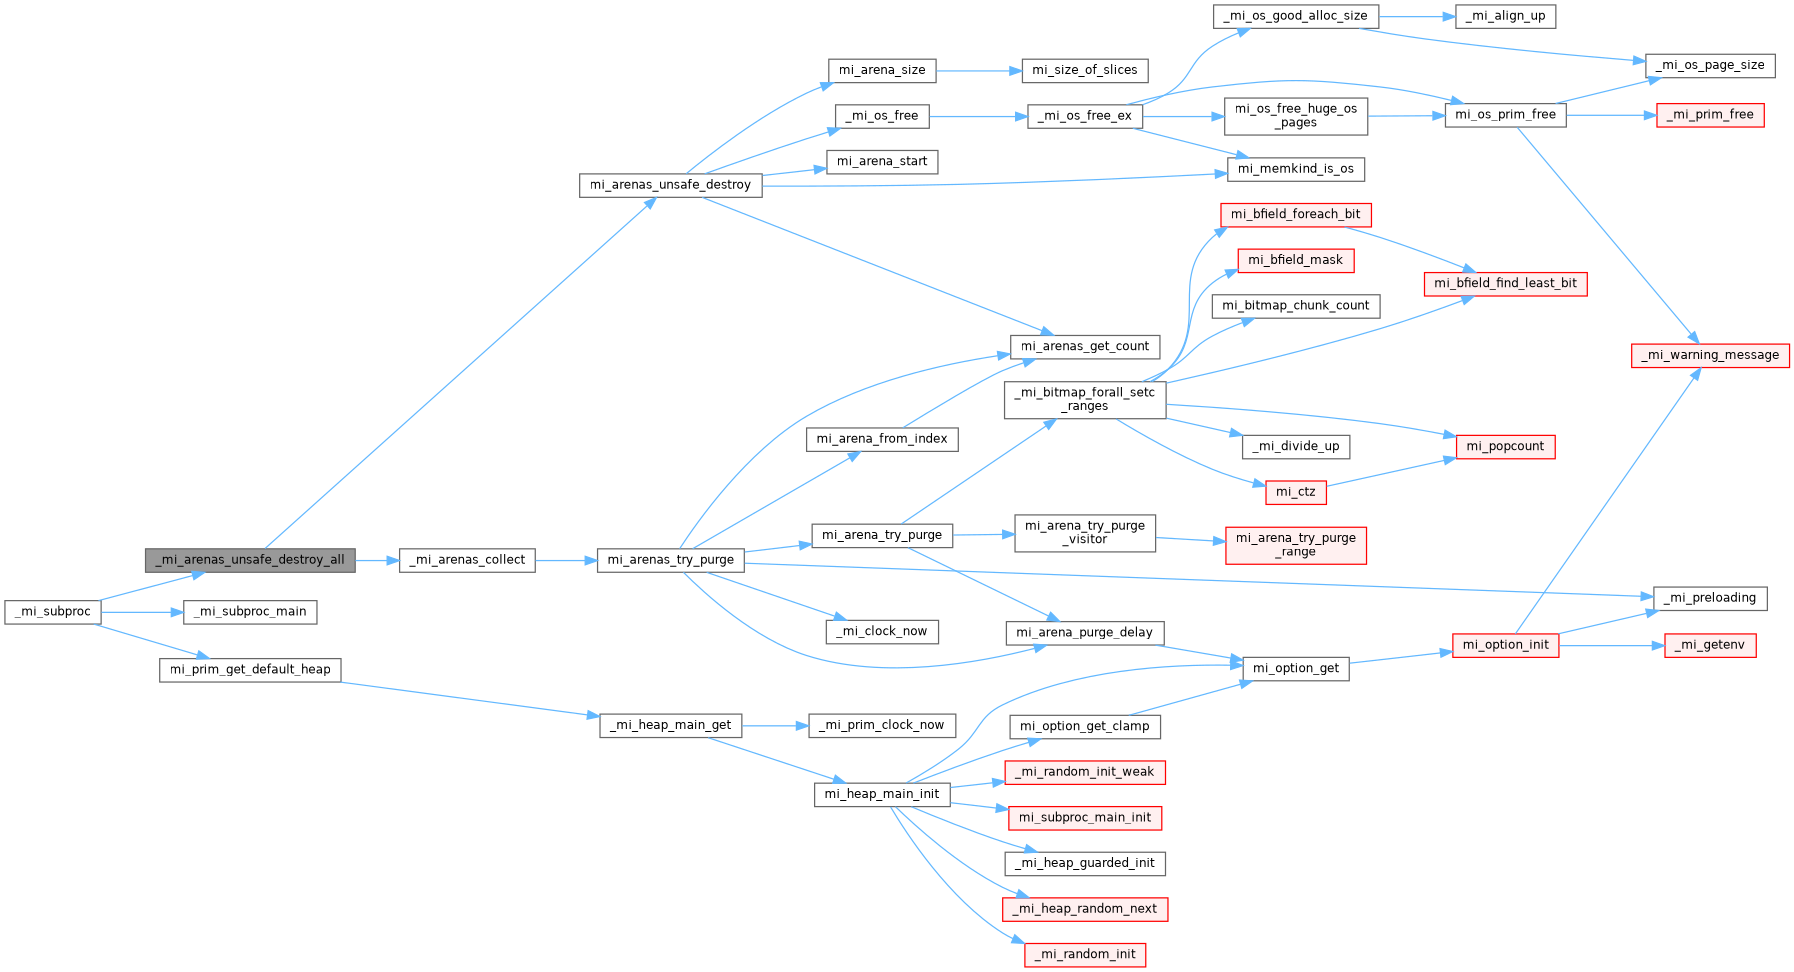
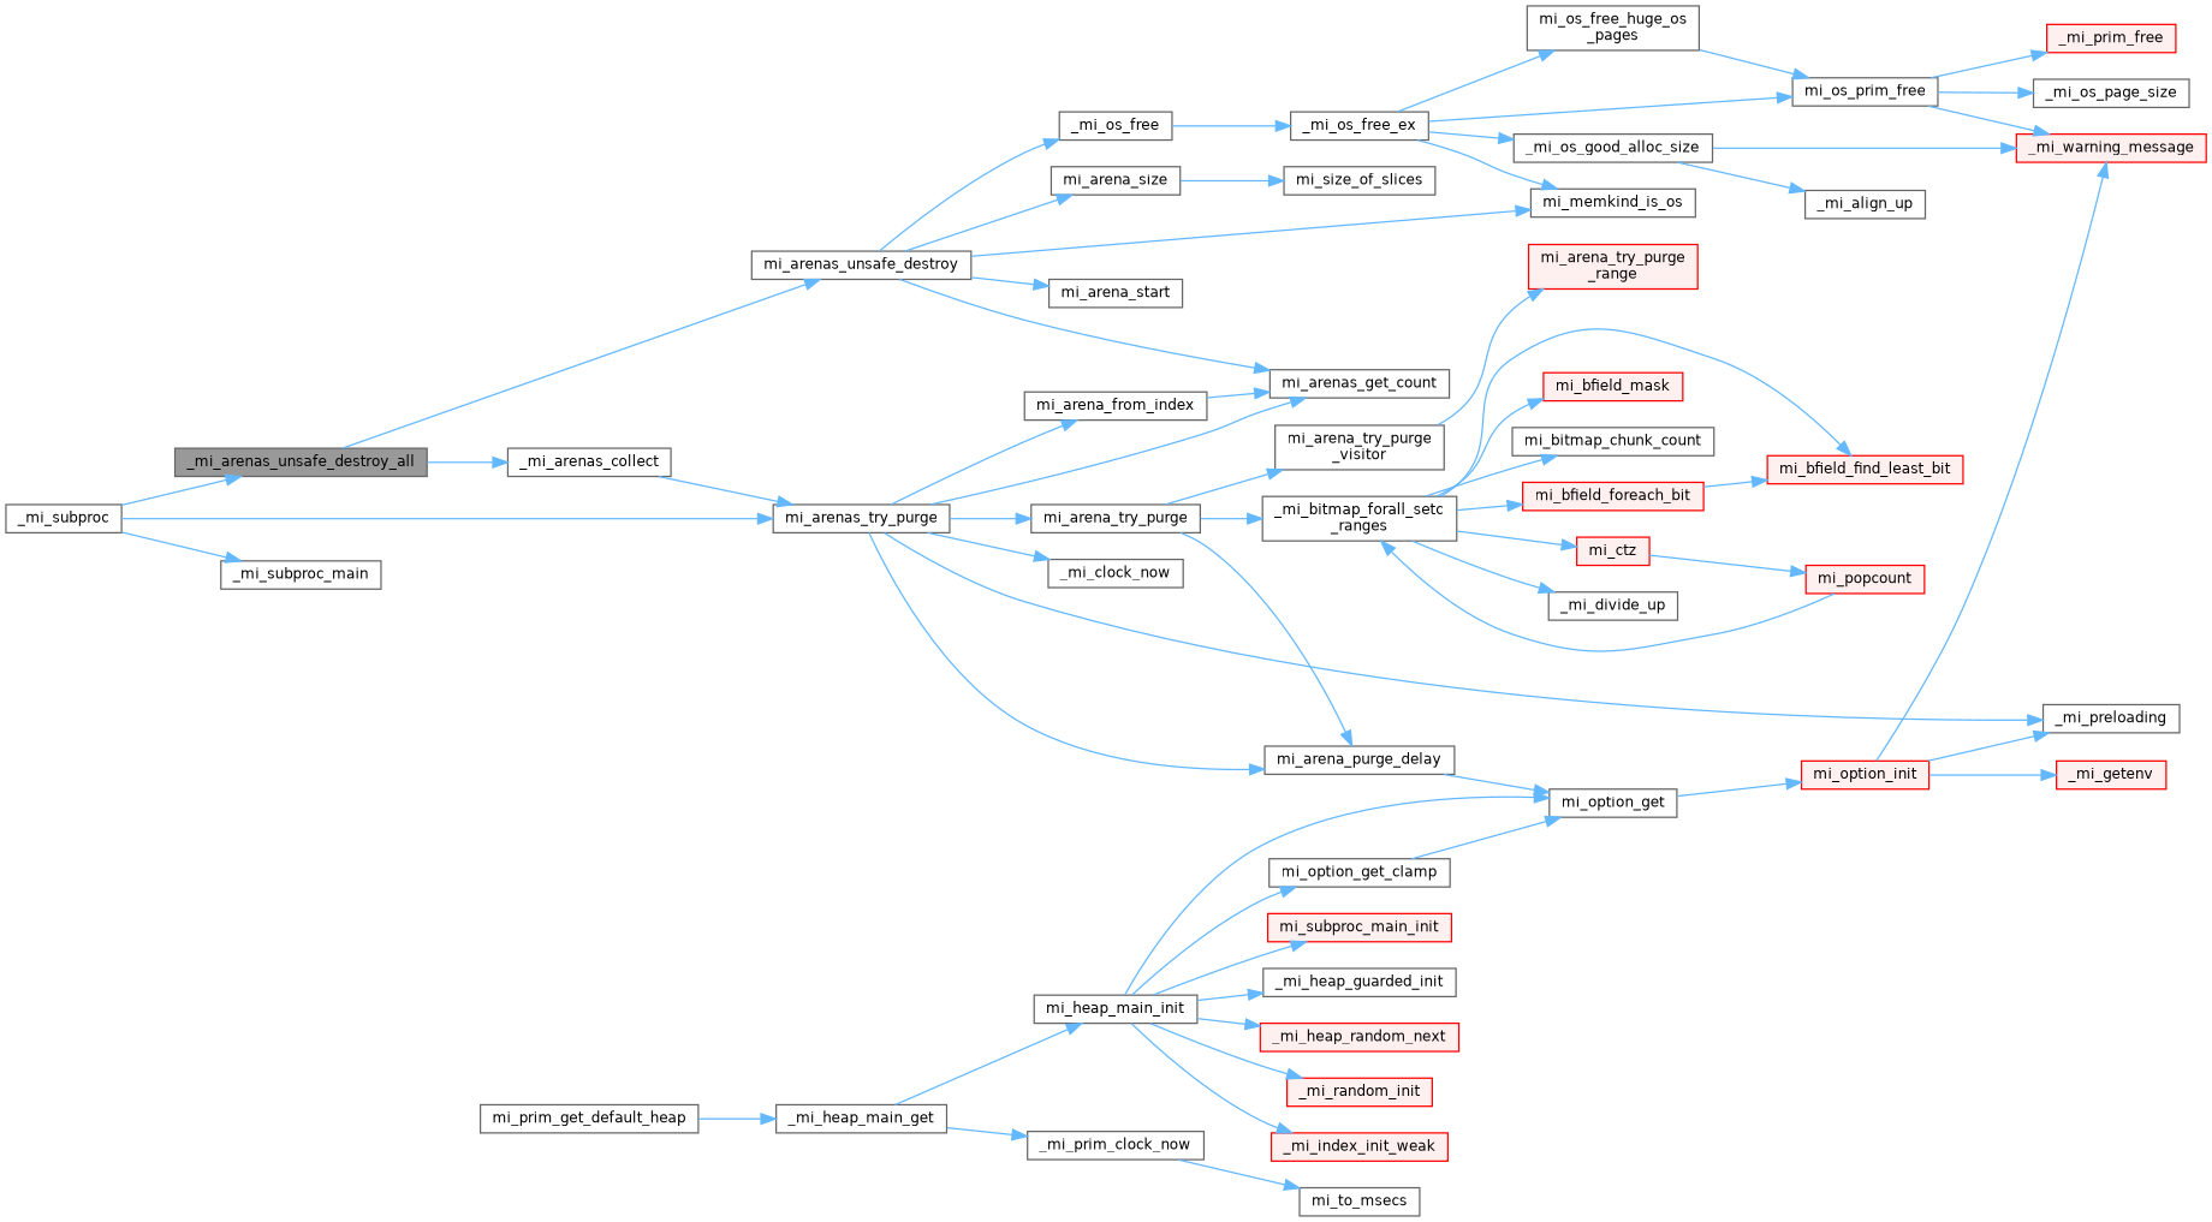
  digraph {
    rankdir=LR
    node [color=grey40 fillcolor=white fontname=Helvetica fontsize=10 shape=box style=filled]
    edge [color=steelblue1 fontname=Helvetica fontsize=10 labelfontname=Helvetica labelfontsize=10 style=solid]
    n1 [color=gray40 fillcolor=grey60 fontcolor=black height=0.2 label=_mi_arenas_unsafe_destroy_all width=0.4]
    n2 [height=0.2 label=_mi_arenas_collect width=0.4]
    n3 [height=0.2 label=mi_arenas_unsafe_destroy width=0.4]
    n4 [height=0.2 label=mi_arenas_try_purge width=0.4]
    n5 [height=0.2 label=_mi_subproc width=0.4]
    n6 [height=0.2 label=_mi_subproc_main width=0.4]
    n7 [height=0.2 label=mi_prim_get_default_heap width=0.4]
    n8 [height=0.2 label=mi_arenas_get_count width=0.4]
    n9 [height=0.2 label=_mi_os_free width=0.4]
    n10 [height=0.2 label=mi_memkind_is_os width=0.4]
    n11 [height=0.2 label=mi_arena_size width=0.4]
    n12 [height=0.2 label=mi_arena_start width=0.4]
    n13 [height=0.2 label=_mi_clock_now width=0.4]
    n14 [height=0.2 label=_mi_preloading width=0.4]
    n15 [height=0.2 label=mi_arena_from_index width=0.4]
    n16 [height=0.2 label=mi_arena_purge_delay width=0.4]
    n17 [height=0.2 label=mi_arena_try_purge width=0.4]
    n18 [height=0.2 label=mi_option_get width=0.4]
    n19 [height=0.2 label="_mi_bitmap_forall_setc\l_ranges" width=0.4]
    n20 [height=0.2 label="mi_arena_try_purge\l_visitor" width=0.4]
    n21 [height=0.2 label=_mi_prim_clock_now width=0.4]
+   n22 [height=0.2 label=mi_to_msecs width=0.4]
    n23 [color=red fillcolor="#FFF0F0" height=0.2 label=mi_option_init width=0.4]
    n24 [color=red fillcolor="#FFF0F0" height=0.2 label=_mi_getenv width=0.4]
    n25 [color=red fillcolor="#FFF0F0" height=0.2 label=_mi_warning_message width=0.4]
    n26 [height=0.2 label=_mi_divide_up width=0.4]
    n27 [color=red fillcolor="#FFF0F0" height=0.2 label=mi_bfield_find_least_bit width=0.4]
    n28 [color=red fillcolor="#FFF0F0" height=0.2 label=mi_bfield_foreach_bit width=0.4]
    n29 [color=red fillcolor="#FFF0F0" height=0.2 label=mi_bfield_mask width=0.4]
    n30 [height=0.2 label=mi_bitmap_chunk_count width=0.4]
    n31 [color=red fillcolor="#FFF0F0" height=0.2 label=mi_ctz width=0.4]
    n32 [color=red fillcolor="#FFF0F0" height=0.2 label=mi_popcount width=0.4]
    n33 [color=red fillcolor="#FFF0F0" height=0.2 label="mi_arena_try_purge\l_range" width=0.4]
    n34 [height=0.2 label=_mi_heap_main_get width=0.4]
    n35 [height=0.2 label=mi_heap_main_init width=0.4]
    n36 [height=0.2 label=_mi_heap_guarded_init width=0.4]
    n37 [color=red fillcolor="#FFF0F0" height=0.2 label=_mi_heap_random_next width=0.4]
    n38 [color=red fillcolor="#FFF0F0" height=0.2 label=_mi_random_init width=0.4]
-   n39 [color=red fillcolor="#FFF0F0" height=0.2 label=_mi_random_init_weak width=0.4]
+   n39 [color=red fillcolor="#FFF0F0" height=0.2 label=_mi_index_init_weak width=0.4]
    n40 [height=0.2 label=mi_option_get_clamp width=0.4]
    n41 [color=red fillcolor="#FFF0F0" height=0.2 label=mi_subproc_main_init width=0.4]
    n42 [height=0.2 label=_mi_os_free_ex width=0.4]
    n43 [height=0.2 label=mi_size_of_slices width=0.4]
    n44 [height=0.2 label=_mi_os_good_alloc_size width=0.4]
    n45 [height=0.2 label="mi_os_free_huge_os\l_pages" width=0.4]
    n46 [height=0.2 label=mi_os_prim_free width=0.4]
    n47 [height=0.2 label=_mi_align_up width=0.4]
    n48 [height=0.2 label=_mi_os_page_size width=0.4]
    n49 [color=red fillcolor="#FFF0F0" height=0.2 label=_mi_prim_free width=0.4]
    n1 -> n2
    n1 -> n3
    n2 -> n4
    n3 -> n8
    n3 -> n9
    n3 -> n10
    n3 -> n11
    n3 -> n12
    n4 -> n8
    n4 -> n13
    n4 -> n14
    n4 -> n15
    n4 -> n16
    n4 -> n17
    n5 -> n1
    n5 -> n6
-   n5 -> n7
+   n5 -> n4
    n7 -> n34
    n9 -> n42
    n11 -> n43
    n15 -> n8
    n16 -> n18
    n17 -> n16
    n17 -> n19
    n17 -> n20
    n18 -> n23
    n19 -> n26
    n19 -> n27
    n19 -> n28
    n19 -> n29
    n19 -> n30
    n19 -> n31
-   n19 -> n32
+   n32 -> n19
    n20 -> n33
+   n21 -> n22
    n23 -> n14
    n23 -> n24
    n23 -> n25
    n28 -> n27
    n31 -> n32
    n34 -> n21
    n34 -> n35
    n35 -> n18
    n35 -> n36
    n35 -> n37
    n35 -> n38
    n35 -> n39
    n35 -> n40
    n35 -> n41
    n40 -> n18
    n42 -> n10
    n42 -> n44
    n42 -> n45
    n42 -> n46
    n44 -> n47
-   n44 -> n48
+   n44 -> n25
    n45 -> n46
    n46 -> n25
    n46 -> n48
    n46 -> n49
  }
